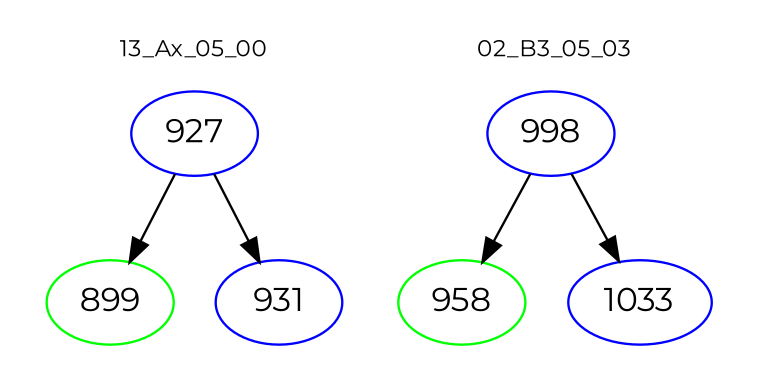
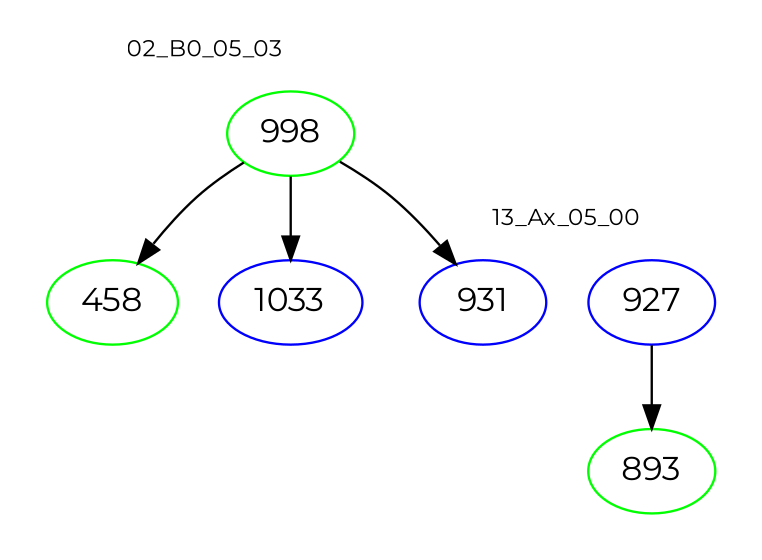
  digraph {
    fontname=Montserrat
    node [color=blue fontname=Montserrat]
    edge [color=black fontname=Montserrat]
    n1 [label=927]
-   n2 [color=green label=899]
+   n2 [color=green label=893]
    n3 [label=931]
-   n4 [label=998]
-   n5 [color=green label=958]
+   n4 [color=green label=998]
+   n5 [color=green label=458]
    n6 [label=1033]
    subgraph cluster_1 {
      color=white
      fontsize=10
      label="13_Ax_05_00"
      n1
      n2
      n3
    }
    subgraph cluster_2 {
      color=white
      fontsize=10
-     label="02_B3_05_03"
+     label="02_B0_05_03"
      n4
      n5
      n6
    }
    n1 -> n2
-   n1 -> n3
+   n4 -> n3
    n4 -> n5
    n4 -> n6
  }
